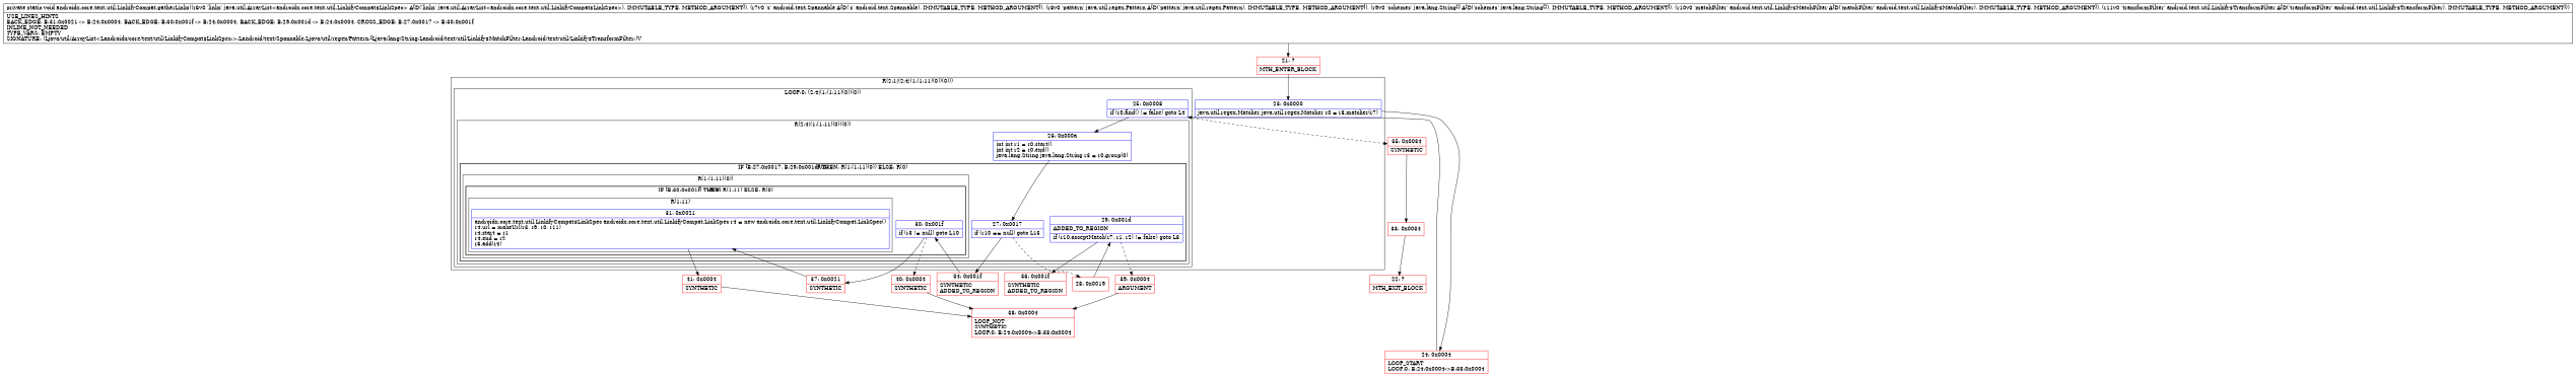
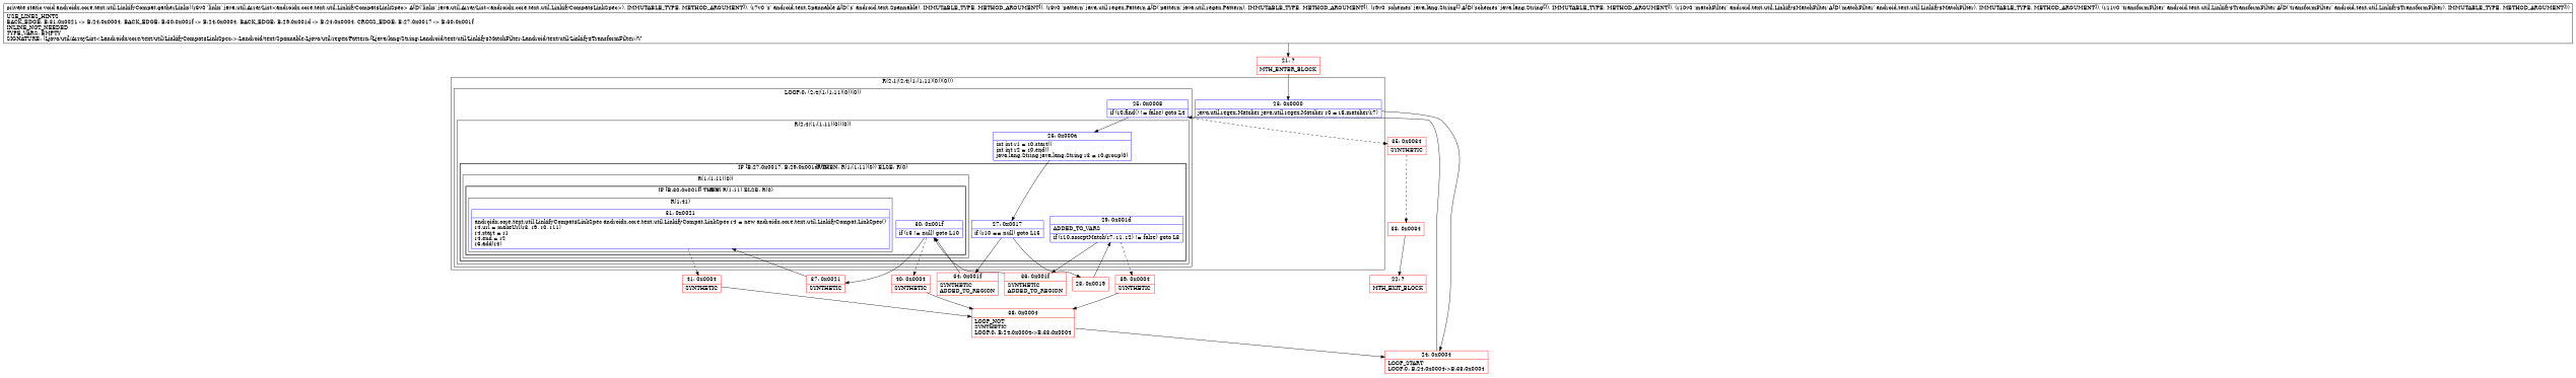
  digraph {
    node [color=red shape=record]
    n1 [color=blue label="{31\:\ 0x0021|androidx.core.text.util.LinkifyCompat$LinkSpec androidx.core.text.util.LinkifyCompat.LinkSpec r4 = new androidx.core.text.util.LinkifyCompat.LinkSpec()\lr4.url = makeUrl(r3, r9, r0, r11)\lr4.start = r1\lr4.end = r2\lr6.add(r4)\l}"]
    n2 [color=blue label="{30\:\ 0x001f|if (r3 != null) goto L10\l}"]
    n3 [color=blue label="{27\:\ 0x0017|if (r10 == null) goto L16\l}"]
-   n4 [color=blue label="{29\:\ 0x001d|ADDED_TO_REGION\l|if (r10.acceptMatch(r7, r1, r2) != false) goto L8\l}"]
+   n4 [color=blue label="{29\:\ 0x001d|ADDED_TO_VARS\l|if (r10.acceptMatch(r7, r1, r2) != false) goto L8\l}"]
    n5 [color=blue label="{26\:\ 0x000a|int int r1 = r0.start()\lint int r2 = r0.end()\ljava.lang.String java.lang.String r3 = r0.group(0)\l}"]
    n6 [color=blue label="{25\:\ 0x0008|if (r0.find() != false) goto L4\l}"]
    n7 [color=blue label="{23\:\ 0x0000|java.util.regex.Matcher java.util.regex.Matcher r0 = r8.matcher(r7)\l}"]
    n8 [label="{41\:\ 0x0004|SYNTHETIC\l}"]
    n9 [label="{37\:\ 0x0021|SYNTHETIC\l}"]
    n10 [label="{40\:\ 0x0004|SYNTHETIC\l}"]
    n11 [label="{28\:\ 0x0019}"]
    n12 [label="{34\:\ 0x001f|SYNTHETIC\lADDED_TO_REGION\l}"]
    n13 [label="{36\:\ 0x001f|SYNTHETIC\lADDED_TO_REGION\l}"]
-   n14 [label="{39\:\ 0x0004|ARGUMENT\l}"]
+   n14 [label="{39\:\ 0x0004|SYNTHETIC\l}"]
    n15 [label="{35\:\ 0x0034|SYNTHETIC\l}"]
    n16 [label="{24\:\ 0x0004|LOOP_START\lLOOP:0: B:24:0x0004\-\>B:38:0x0004\l}"]
    n17 [label="{33\:\ 0x0034}"]
    n18 [label="{38\:\ 0x0004|LOOP_NOT\lSYNTHETIC\lLOOP:0: B:24:0x0004\-\>B:38:0x0004\l}"]
    n19 [label="{21\:\ ?|MTH_ENTER_BLOCK\l}"]
    n20 [label="{22\:\ ?|MTH_EXIT_BLOCK\l}"]
    n21 [label="{private static void androidx.core.text.util.LinkifyCompat.gatherLinks((r6v0 'links' java.util.ArrayList\<androidx.core.text.util.LinkifyCompat$LinkSpec\> A[D('links' java.util.ArrayList\<androidx.core.text.util.LinkifyCompat$LinkSpec\>), IMMUTABLE_TYPE, METHOD_ARGUMENT]), (r7v0 's' android.text.Spannable A[D('s' android.text.Spannable), IMMUTABLE_TYPE, METHOD_ARGUMENT]), (r8v0 'pattern' java.util.regex.Pattern A[D('pattern' java.util.regex.Pattern), IMMUTABLE_TYPE, METHOD_ARGUMENT]), (r9v0 'schemes' java.lang.String[] A[D('schemes' java.lang.String[]), IMMUTABLE_TYPE, METHOD_ARGUMENT]), (r10v0 'matchFilter' android.text.util.Linkify$MatchFilter A[D('matchFilter' android.text.util.Linkify$MatchFilter), IMMUTABLE_TYPE, METHOD_ARGUMENT]), (r11v0 'transformFilter' android.text.util.Linkify$TransformFilter A[D('transformFilter' android.text.util.Linkify$TransformFilter), IMMUTABLE_TYPE, METHOD_ARGUMENT]))  | USE_LINES_HINTS\lBACK_EDGE: B:31:0x0021 \-\> B:24:0x0004, BACK_EDGE: B:30:0x001f \-\> B:24:0x0004, BACK_EDGE: B:29:0x001d \-\> B:24:0x0004, CROSS_EDGE: B:27:0x0017 \-\> B:30:0x001f\lINLINE_NOT_NEEDED\lTYPE_VARS: EMPTY\lSIGNATURE: (Ljava\/util\/ArrayList\<Landroidx\/core\/text\/util\/LinkifyCompat$LinkSpec;\>;Landroid\/text\/Spannable;Ljava\/util\/regex\/Pattern;[Ljava\/lang\/String;Landroid\/text\/util\/Linkify$MatchFilter;Landroid\/text\/util\/Linkify$TransformFilter;)V\l}" color=""]
    subgraph cluster_1 {
      label="R(2:1|(2:4|(1:(1:11)(0))(0)))"
      n7
      subgraph cluster_2 {
        label="LOOP:0: (2:4|(1:(1:11)(0))(0))"
        n6
        subgraph cluster_3 {
          label="R(2:4|(1:(1:11)(0))(0))"
          n5
          subgraph cluster_4 {
            label="IF [B:27:0x0017, B:29:0x001d] THEN: R(1:(1:11)(0)) ELSE: R(0)"
            n3
            n4
            subgraph cluster_5 {
              label="R(1:(1:11)(0))"
              subgraph cluster_6 {
                label="IF [B:30:0x001f] THEN: R(1:11) ELSE: R(0)"
                n2
                subgraph cluster_7 {
-                 label="R(1:11)"
+                 label="R(1:41)"
                  n1
                }
                subgraph cluster_8 {
                  label="R(0)"
                }
              }
            }
            subgraph cluster_9 {
              label="R(0)"
            }
          }
        }
      }
    }
-   n1 -> n8
+   n1 -> n8 [style=dashed]
    n2 -> n9
    n2 -> n10 [style=dashed]
-   n3 -> n11 [style=dashed]
+   n3 -> n11 [style=solid]
    n3 -> n12
    n4 -> n13
    n4 -> n14 [style=dashed]
    n5 -> n3
    n6 -> n5
    n6 -> n15 [style=dashed]
    n7 -> n16
    n8 -> n18
    n9 -> n1
    n10 -> n18
    n11 -> n4
    n12 -> n2
+   n13 -> n2
    n14 -> n18
-   n15 -> n17
+   n15 -> n17 [style=dashed]
    n16 -> n6
    n17 -> n20
+   n18 -> n16
    n19 -> n7
    n21 -> n19
  }
